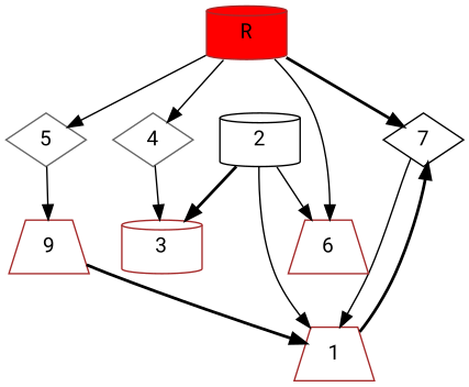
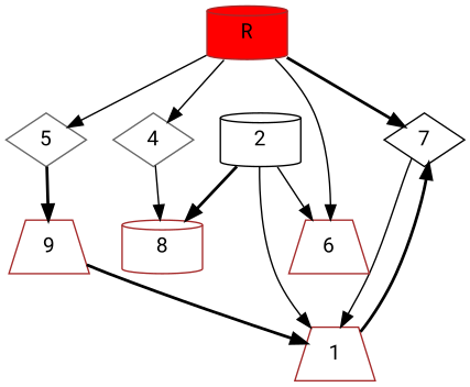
  digraph {
    fontname="Roboto Mono"
    node [color=brown fontname="Roboto Mono" shape=diamond]
    edge [fontname="Roboto Mono" style=solid]
    7 [color=black]
    1 [shape=trapezium]
    2 [color=black shape=cylinder]
    6 [shape=trapezium]
-   3 [shape=cylinder]
+   3 [shape=cylinder label=8]
    4 [color=gray40]
    5 [color=gray40]
    n8 [label=9 shape=trapezium]
    R [fillcolor="#ff0000" shape=cylinder style=filled]
    7 -> 1
    1 -> 7 [style=bold]
    2 -> 1
    2 -> 6
    2 -> 3 [style=bold]
    4 -> 3
-   5 -> n8
+   5 -> n8 [style=bold]
    n8 -> 1 [style=bold]
    R -> 7 [style=bold]
    R -> 6
    R -> 4
    R -> 5
  }
